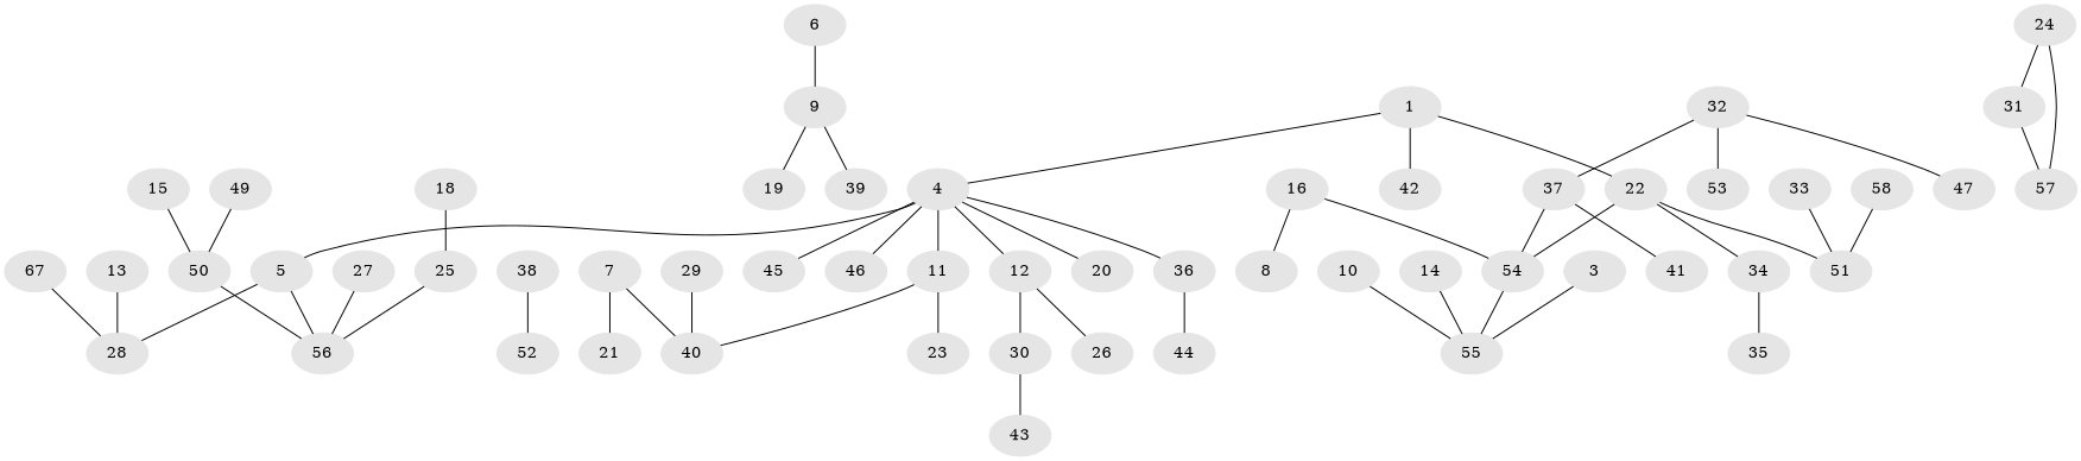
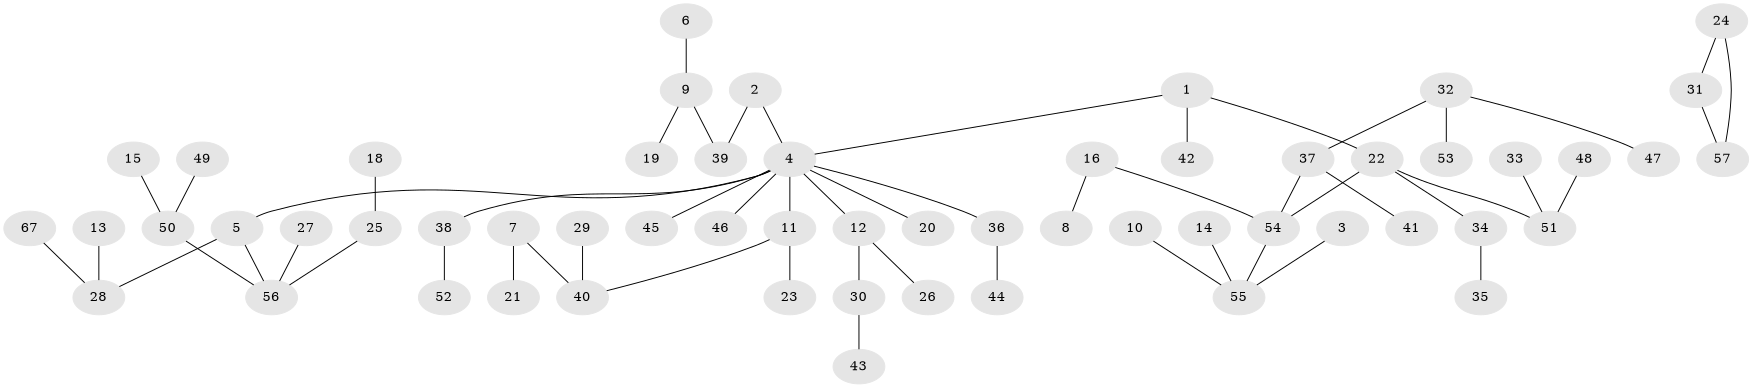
  graph {
    node [color=gray90 style=filled]
    edge [weight=1.0]
    1
    4
    22
    42
    5
    11
    12
    20
    36
    38
    45
    46
    54
    34
    51
+   2
    39
    3
    55
    28
    56
    40
    23
    26
    30
    44
    52
    6
    9
    19
    7
    21
    10
    43
    13
    14
    15
    50
    16
    8
    n41 [label=67]
    18
    25
    35
    24
    31
    57
    27
    29
    32
    37
    47
    53
    41
    33
-   48 [label=58]
+   48
    49
    1 -- 4
    1 -- 22
    1 -- 42
    4 -- 5
    4 -- 11
    4 -- 12
    4 -- 20
    4 -- 36
+   4 -- 38
    4 -- 45
    4 -- 46
    22 -- 54
    22 -- 34
    22 -- 51
    5 -- 28
    5 -- 56
    11 -- 40
    11 -- 23
    12 -- 26
    12 -- 30
    36 -- 44
    38 -- 52
    54 -- 55
    34 -- 35
+   2 -- 4
+   2 -- 39
    3 -- 55
    30 -- 43
    6 -- 9
    9 -- 39
    9 -- 19
    7 -- 40
    7 -- 21
    10 -- 55
    13 -- 28
    14 -- 55
    15 -- 50
    50 -- 56
    16 -- 54
    16 -- 8
    n41 -- 28
    18 -- 25
    25 -- 56
    24 -- 31
    24 -- 57
    31 -- 57
    27 -- 56
    29 -- 40
    32 -- 37
    32 -- 47
    32 -- 53
    37 -- 54
    37 -- 41
    33 -- 51
    48 -- 51
    49 -- 50
  }
